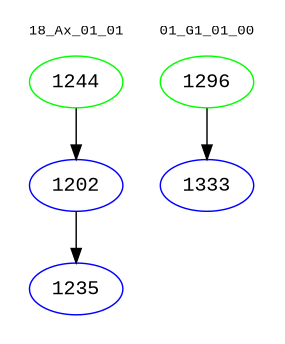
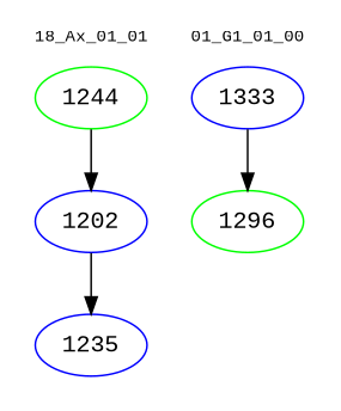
  digraph {
    fontname="Liberation Mono"
    node [color=blue fontname="Liberation Mono"]
    edge [color=black fontname="Liberation Mono"]
    n1 [color=green label=1244]
    n2 [label=1202]
    n3 [label=1235]
    n4 [color=green label=1296]
    n5 [label=1333]
    subgraph cluster_1 {
      color=white
      fontsize=10
      label="18_Ax_01_01"
      n1
      n2
      n3
    }
    subgraph cluster_2 {
      color=white
      fontsize=10
      label="01_G1_01_00"
      n4
      n5
    }
    n1 -> n2
    n2 -> n3
-   n4 -> n5
+   n5 -> n4
  }
